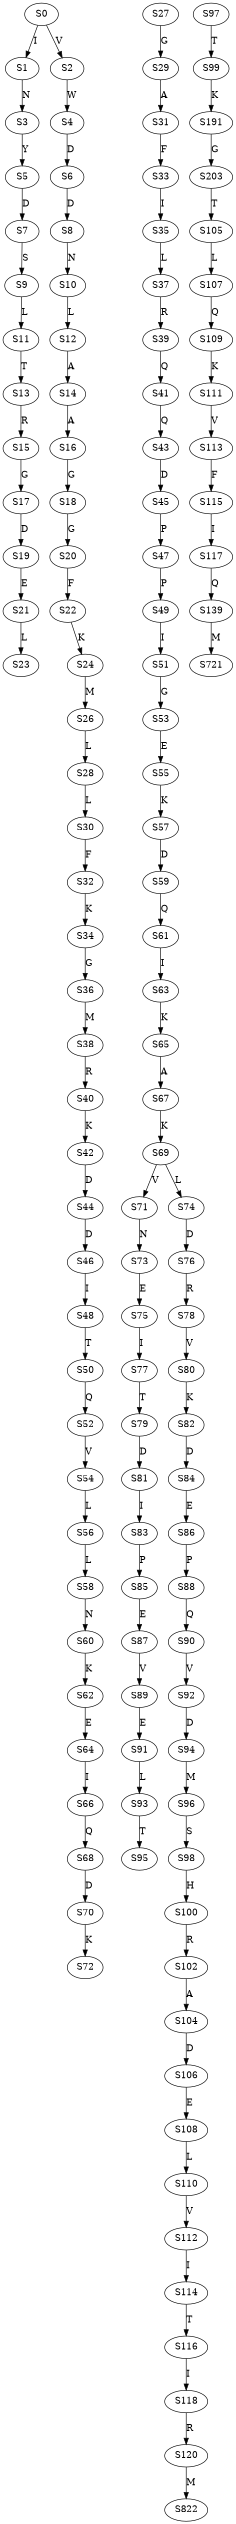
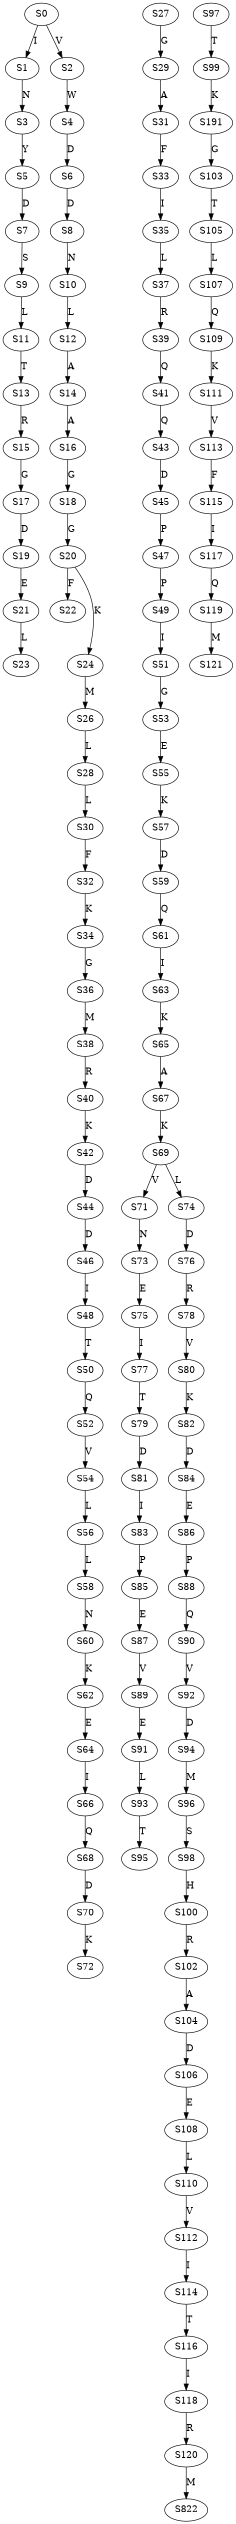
  strict digraph {
    S0
    S1
    S2
    S3
    S4
    S5
    S6
    S7
    S8
    S9
    S10
    S11
    S12
    S13
    S14
    S15
    S16
    S17
    S18
    S19
    S20
    S21
    S22
    S23
    S24
    S26
    S28
    S27
    S29
    S30
    S31
    S32
    S33
    S34
    S35
    S36
    S37
    S38
    S39
    S40
    S41
    S42
    S43
    S44
    S45
    S46
    S47
    S48
    S49
    S50
    S51
    S52
    S53
    S54
    S55
    S56
    S57
    S58
    S59
    S60
    S61
    S62
    S63
    S64
    S65
    S66
    S67
    S68
    S69
    S70
    S71
    S74
    S72
    S73
    S75
    S76
    S77
    S78
    S79
    S80
    S81
    S82
    S83
    S84
    S85
    S86
    S87
    S88
    S89
    S90
    S91
    S92
    S93
    S94
    S95
    S96
    S98
    S97
    S99
    S100
    n101 [label=S191]
    S102
-   S103 [label=S203]
+   S103
    S104
    S105
    S106
    S107
    S108
    S109
    S110
    S111
    S112
    S113
    S114
    S115
    S116
    S117
    S118
-   S119 [label=S139]
+   S119
    S120
-   S121 [label=S721]
+   S121
    n122 [label=S822]
    S0 -> S1 [label=I]
    S0 -> S2 [label=V]
    S1 -> S3 [label=N]
    S2 -> S4 [label=W]
    S3 -> S5 [label=Y]
    S4 -> S6 [label=D]
    S5 -> S7 [label=D]
    S6 -> S8 [label=D]
    S7 -> S9 [label=S]
    S8 -> S10 [label=N]
    S9 -> S11 [label=L]
    S10 -> S12 [label=L]
    S11 -> S13 [label=T]
    S12 -> S14 [label=A]
    S13 -> S15 [label=R]
    S14 -> S16 [label=A]
    S15 -> S17 [label=G]
    S16 -> S18 [label=G]
    S17 -> S19 [label=D]
    S18 -> S20 [label=G]
    S19 -> S21 [label=E]
    S20 -> S22 [label=F]
    S21 -> S23 [label=L]
-   S22 -> S24 [label=K]
+   S20 -> S24 [label=K]
    S24 -> S26 [label=M]
    S26 -> S28 [label=L]
    S28 -> S30 [label=L]
    S27 -> S29 [label=G]
    S29 -> S31 [label=A]
    S30 -> S32 [label=F]
    S31 -> S33 [label=F]
    S32 -> S34 [label=K]
    S33 -> S35 [label=I]
    S34 -> S36 [label=G]
    S35 -> S37 [label=L]
    S36 -> S38 [label=M]
    S37 -> S39 [label=R]
    S38 -> S40 [label=R]
    S39 -> S41 [label=Q]
    S40 -> S42 [label=K]
    S41 -> S43 [label=Q]
    S42 -> S44 [label=D]
    S43 -> S45 [label=D]
    S44 -> S46 [label=D]
    S45 -> S47 [label=P]
    S46 -> S48 [label=I]
    S47 -> S49 [label=P]
    S48 -> S50 [label=T]
    S49 -> S51 [label=I]
    S50 -> S52 [label=Q]
    S51 -> S53 [label=G]
    S52 -> S54 [label=V]
    S53 -> S55 [label=E]
    S54 -> S56 [label=L]
    S55 -> S57 [label=K]
    S56 -> S58 [label=L]
    S57 -> S59 [label=D]
    S58 -> S60 [label=N]
    S59 -> S61 [label=Q]
    S60 -> S62 [label=K]
    S61 -> S63 [label=I]
    S62 -> S64 [label=E]
    S63 -> S65 [label=K]
    S64 -> S66 [label=I]
    S65 -> S67 [label=A]
    S66 -> S68 [label=Q]
    S67 -> S69 [label=K]
    S68 -> S70 [label=D]
    S69 -> S71 [label=V]
    S69 -> S74 [label=L]
    S70 -> S72 [label=K]
    S71 -> S73 [label=N]
    S74 -> S76 [label=D]
    S73 -> S75 [label=E]
    S75 -> S77 [label=I]
    S76 -> S78 [label=R]
    S77 -> S79 [label=T]
    S78 -> S80 [label=V]
    S79 -> S81 [label=D]
    S80 -> S82 [label=K]
    S81 -> S83 [label=I]
    S82 -> S84 [label=D]
    S83 -> S85 [label=P]
    S84 -> S86 [label=E]
    S85 -> S87 [label=E]
    S86 -> S88 [label=P]
    S87 -> S89 [label=V]
    S88 -> S90 [label=Q]
    S89 -> S91 [label=E]
    S90 -> S92 [label=V]
    S91 -> S93 [label=L]
    S92 -> S94 [label=D]
    S93 -> S95 [label=T]
    S94 -> S96 [label=M]
    S96 -> S98 [label=S]
    S98 -> S100 [label=H]
    S97 -> S99 [label=T]
    S99 -> n101 [label=K]
    S100 -> S102 [label=R]
    n101 -> S103 [label=G]
    S102 -> S104 [label=A]
    S103 -> S105 [label=T]
    S104 -> S106 [label=D]
    S105 -> S107 [label=L]
    S106 -> S108 [label=E]
    S107 -> S109 [label=Q]
    S108 -> S110 [label=L]
    S109 -> S111 [label=K]
    S110 -> S112 [label=V]
    S111 -> S113 [label=V]
    S112 -> S114 [label=I]
    S113 -> S115 [label=F]
    S114 -> S116 [label=T]
    S115 -> S117 [label=I]
    S116 -> S118 [label=I]
    S117 -> S119 [label=Q]
    S118 -> S120 [label=R]
    S119 -> S121 [label=M]
    S120 -> n122 [label=M]
  }
